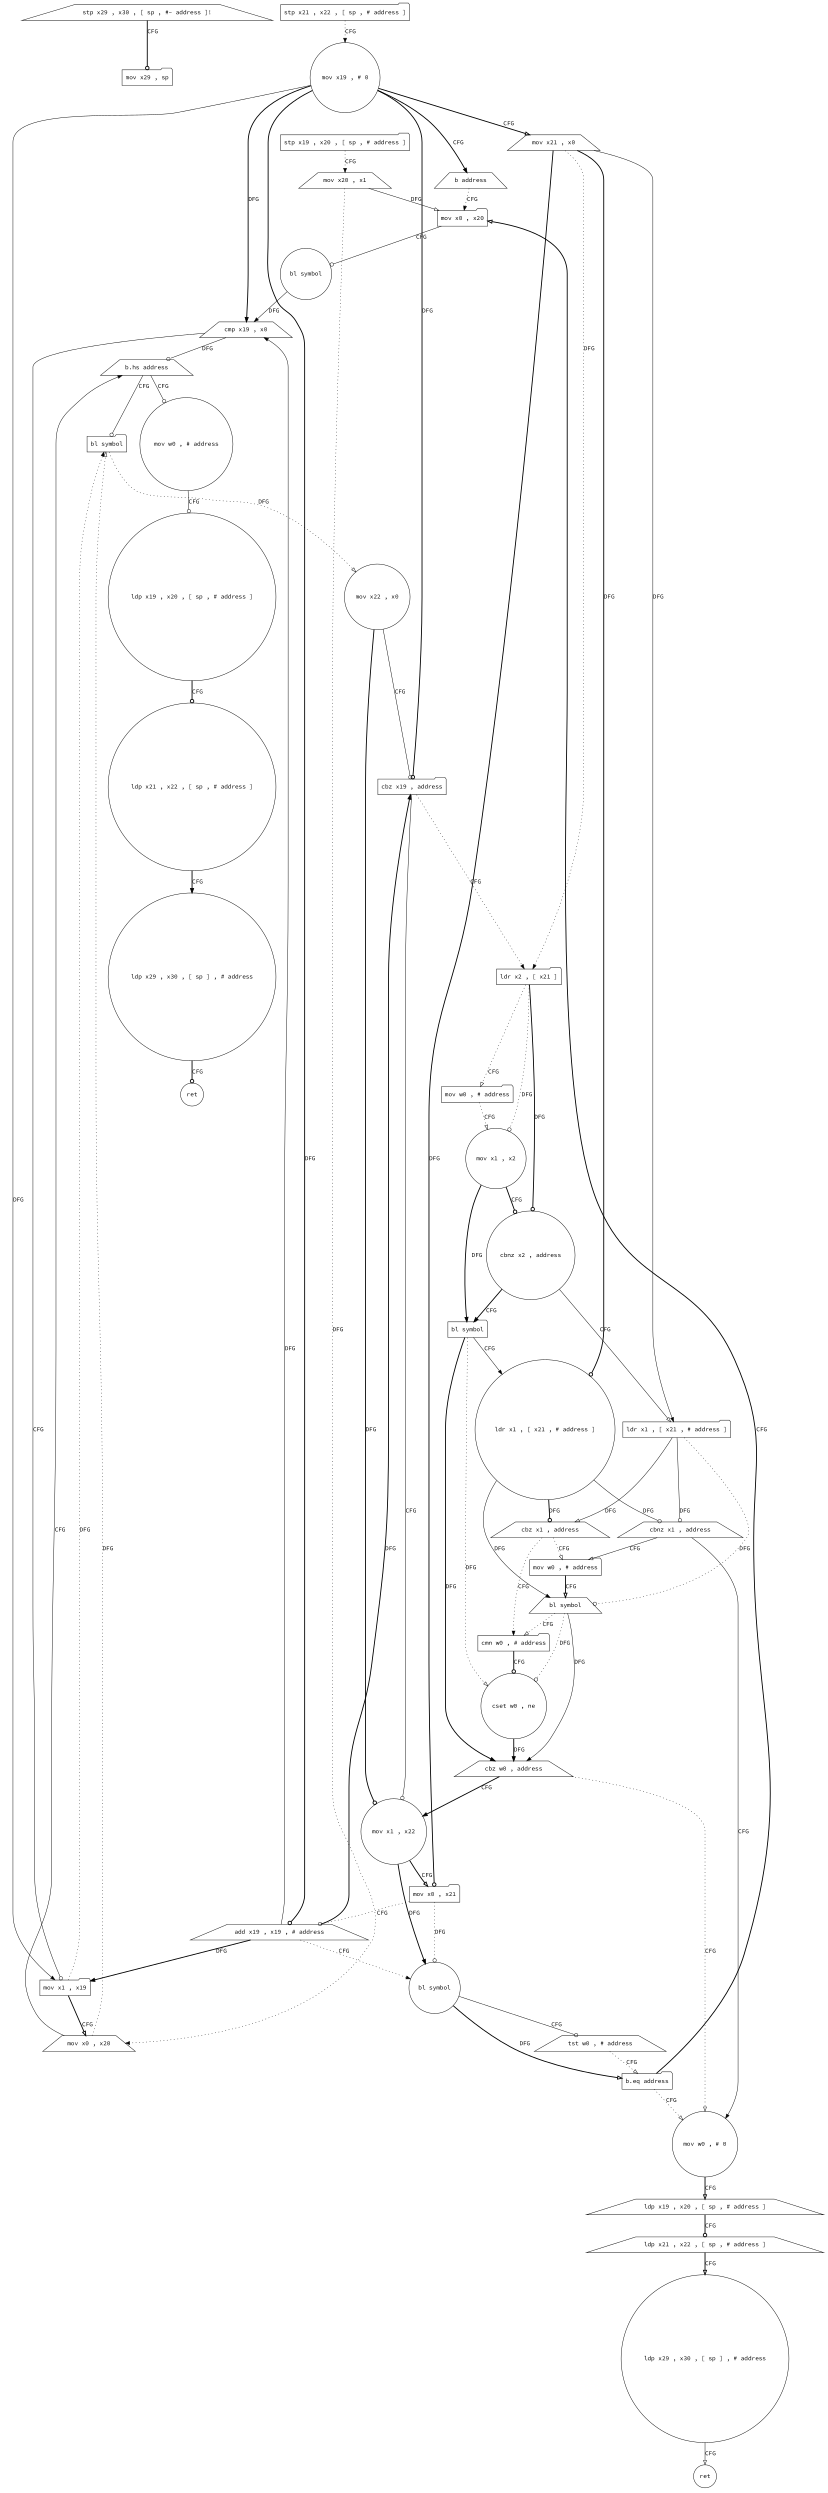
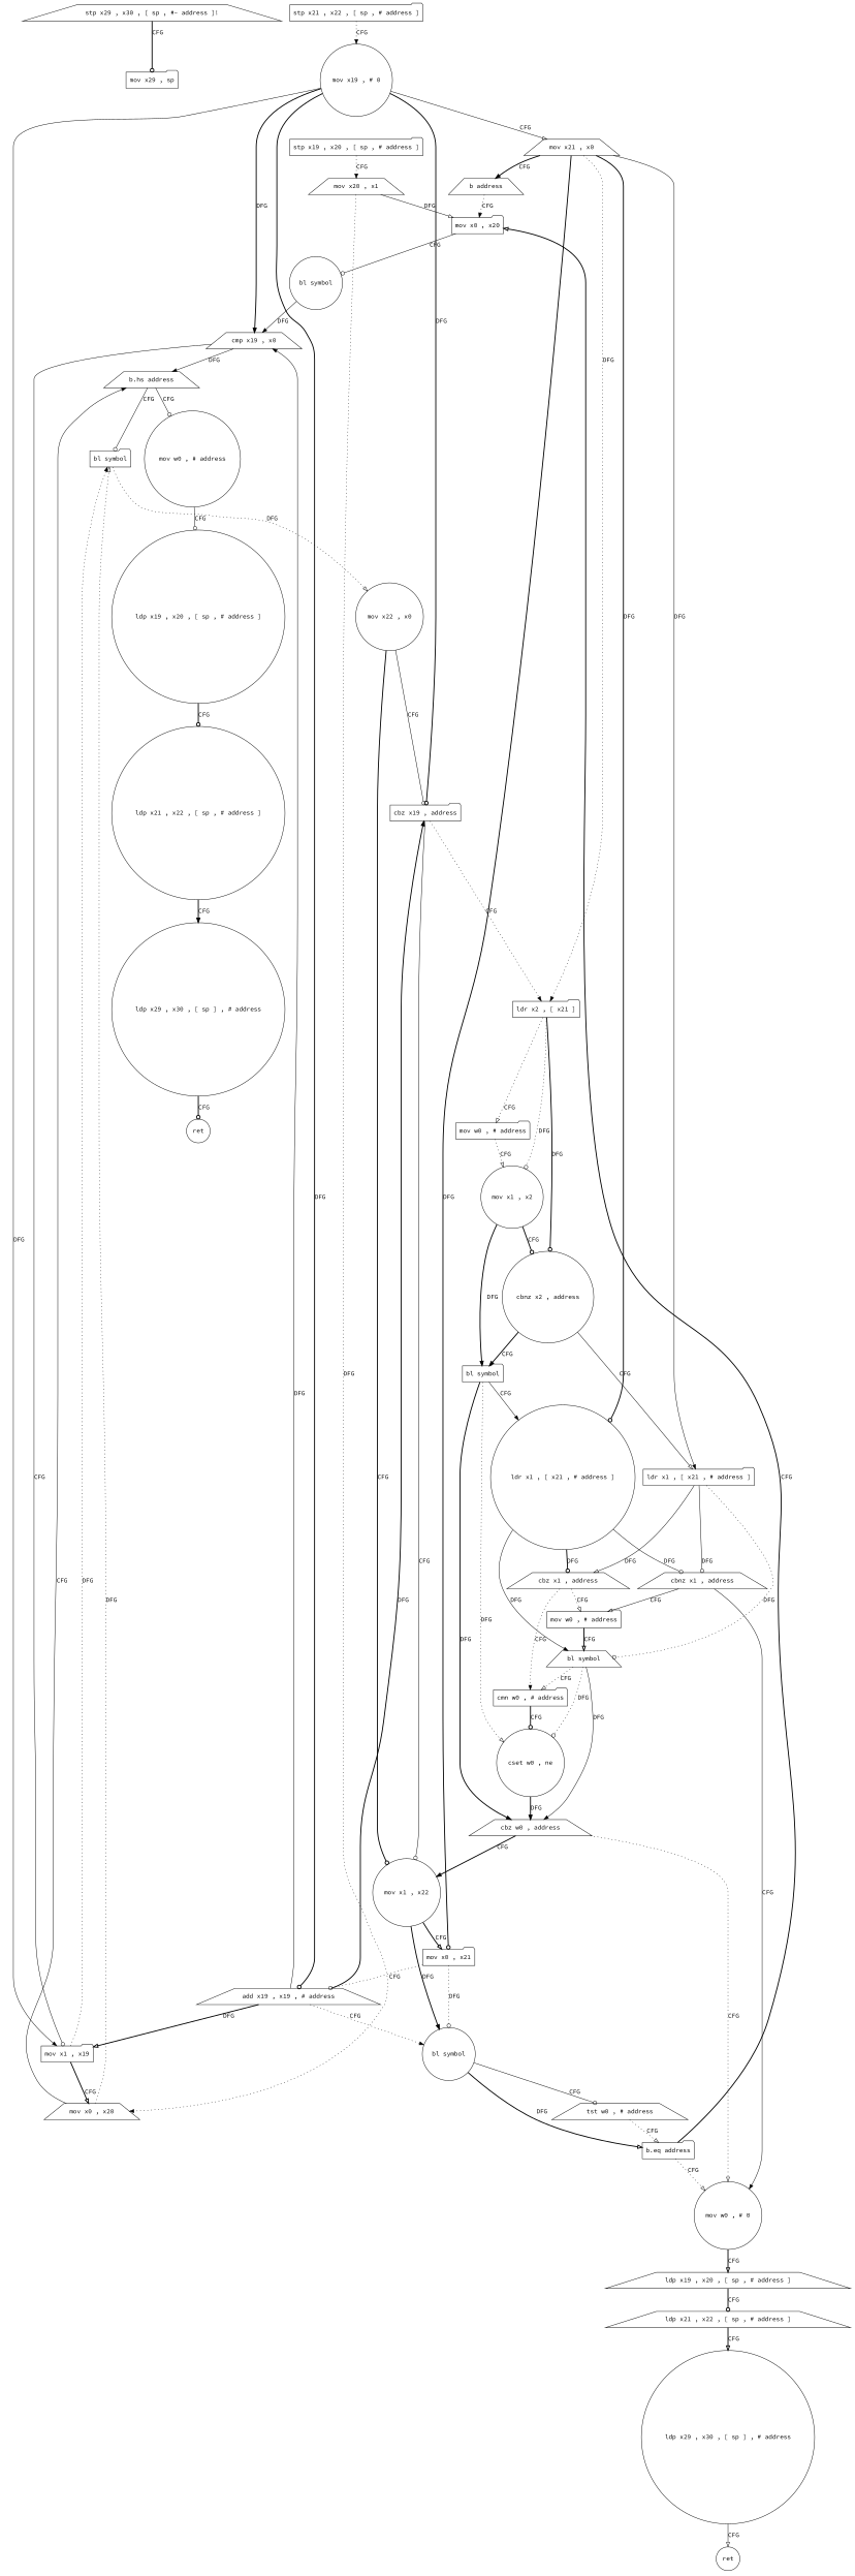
  digraph {
    fontname="Source Code Pro"
    node [fontname="Source Code Pro" shape=circle]
    edge [arrowhead=normal fontname="Source Code Pro" style=bold]
    n1 [label="stp x29 , x30 , [ sp , #- address ]!" shape=trapezium]
    n2 [label="mov x29 , sp" shape=folder]
    n3 [label="stp x19 , x20 , [ sp , # address ]" shape=folder]
    n4 [label="mov x20 , x1" shape=trapezium]
    n5 [label="mov x0 , x20" shape=folder]
    n6 [label="mov x0 , x20" shape=trapezium]
    n7 [label="stp x21 , x22 , [ sp , # address ]" shape=folder]
    n8 [label="mov x19 , # 0"]
    n9 [label="bl symbol"]
    n10 [label="b.hs address" shape=trapezium]
    n11 [label="bl symbol" shape=folder]
    n12 [label="mov x21 , x0" shape=trapezium]
    n13 [label="cmp x19 , x0" shape=trapezium]
    n14 [label="mov x1 , x19" shape=folder]
    n15 [label="cbz x19 , address" shape=folder]
    n16 [label="add x19 , x19 , # address" shape=trapezium]
    n17 [label="b address" shape=trapezium]
    n18 [label="ldr x2 , [ x21 ]" shape=folder]
    n19 [label="mov x0 , x21" shape=folder]
    n20 [label="ldr x1 , [ x21 , # address ]" shape=folder]
    n21 [label="ldr x1 , [ x21 , # address ]"]
    n22 [label="mov x1 , x22"]
    n23 [label="bl symbol"]
    n24 [label="mov w0 , # address" shape=folder]
    n25 [label="mov x1 , x2"]
    n26 [label="cbnz x2 , address"]
    n27 [label="cbz x1 , address" shape=trapezium]
    n28 [label="cbnz x1 , address" shape=trapezium]
    n29 [label="bl symbol" shape=trapezium]
    n30 [label="mov w0 , # address"]
    n31 [label="mov x22 , x0"]
    n32 [label="ldp x19 , x20 , [ sp , # address ]"]
    n33 [label="ldp x21 , x22 , [ sp , # address ]"]
    n34 [label="ldp x29 , x30 , [ sp ] , # address"]
    n35 [label=ret]
    n36 [label="tst w0 , # address" shape=trapezium]
    n37 [label="b.eq address" shape=folder]
    n38 [label="bl symbol" shape=folder]
    n39 [label="mov w0 , # 0"]
    n40 [label="ldp x19 , x20 , [ sp , # address ]" shape=trapezium]
    n41 [label="ldp x21 , x22 , [ sp , # address ]" shape=trapezium]
    n42 [label="cset w0 , ne"]
    n43 [label="cbz w0 , address" shape=trapezium]
    n44 [label="cmn w0 , # address" shape=folder]
    n45 [label="mov w0 , # address" shape=folder]
    n46 [label="ldp x29 , x30 , [ sp ] , # address"]
    n47 [label=ret]
    n1 -> n2 [arrowhead=odot label=CFG]
    n3 -> n4 [label=CFG style=dotted]
    n4 -> n5 [arrowhead=onormal label=DFG style=solid]
    n4 -> n6 [label=DFG style=dotted]
    n5 -> n9 [arrowhead=odot label=CFG style=solid]
    n6 -> n10 [label=CFG style=solid]
    n6 -> n11 [arrowhead=onormal label=DFG style=dotted]
    n7 -> n8 [label=CFG style=dotted]
-   n8 -> n12 [arrowhead=onormal label=CFG]
+   n8 -> n12 [arrowhead=onormal label=CFG style=solid]
    n8 -> n13 [label=DFG]
    n8 -> n14 [label=DFG style=solid]
    n8 -> n15 [arrowhead=odot label=DFG]
    n8 -> n16 [arrowhead=odot label=DFG]
    n9 -> n13 [label=DFG style=solid]
    n10 -> n11 [arrowhead=odot label=CFG style=solid]
    n10 -> n30 [arrowhead=odot label=CFG style=solid]
    n11 -> n31 [arrowhead=onormal label=DFG style=dotted]
-   n8 -> n17 [label=CFG]
+   n12 -> n17 [label=CFG]
    n12 -> n18 [label=DFG style=dotted]
    n12 -> n19 [arrowhead=odot label=DFG]
    n12 -> n20 [label=DFG style=solid]
    n12 -> n21 [arrowhead=odot label=DFG]
-   n13 -> n10 [arrowhead=odot label=DFG style=solid]
+   n13 -> n10 [label=DFG style=solid]
    n13 -> n14 [arrowhead=odot label=CFG style=solid]
    n14 -> n6 [arrowhead=onormal label=CFG]
    n14 -> n11 [label=DFG style=dotted]
    n15 -> n18 [label=CFG style=dotted]
    n15 -> n22 [arrowhead=odot label=CFG style=solid]
    n16 -> n13 [label=DFG style=solid]
-   n16 -> n14 [label=DFG]
+   n16 -> n14 [arrowhead=onormal label=DFG]
    n16 -> n15 [label=DFG]
    n16 -> n23 [label=CFG style=dotted]
    n17 -> n5 [label=CFG style=dotted]
    n18 -> n24 [arrowhead=onormal label=CFG style=dotted]
    n18 -> n25 [arrowhead=odot label=DFG style=dotted]
    n18 -> n26 [arrowhead=odot label=DFG]
    n19 -> n16 [arrowhead=odot label=CFG style=dotted]
    n19 -> n23 [arrowhead=odot label=DFG style=dotted]
    n20 -> n27 [arrowhead=onormal label=DFG style=solid]
    n20 -> n28 [arrowhead=odot label=DFG style=solid]
    n20 -> n29 [arrowhead=odot label=DFG style=dotted]
    n21 -> n27 [arrowhead=odot label=DFG]
    n21 -> n28 [arrowhead=odot label=DFG style=solid]
    n21 -> n29 [label=DFG style=solid]
    n22 -> n19 [arrowhead=onormal label=CFG]
    n22 -> n23 [label=DFG]
    n23 -> n36 [arrowhead=odot label=CFG style=solid]
    n23 -> n37 [arrowhead=onormal label=DFG]
    n24 -> n25 [arrowhead=onormal label=CFG style=dotted]
    n25 -> n26 [arrowhead=odot label=CFG]
    n25 -> n38 [label=DFG]
    n26 -> n20 [arrowhead=onormal label=CFG style=solid]
    n26 -> n38 [label=CFG]
    n27 -> n44 [label=CFG style=dotted]
    n27 -> n45 [arrowhead=onormal label=CFG style=dotted]
    n28 -> n39 [label=CFG style=solid]
    n28 -> n45 [arrowhead=onormal label=CFG style=solid]
    n29 -> n42 [arrowhead=odot label=DFG style=dotted]
    n29 -> n43 [label=DFG style=solid]
    n29 -> n44 [arrowhead=onormal label=CFG style=dotted]
    n30 -> n32 [arrowhead=odot label=CFG style=solid]
    n31 -> n15 [arrowhead=odot label=CFG style=solid]
-   n31 -> n22 [arrowhead=odot label=DFG]
+   n31 -> n22 [arrowhead=odot label=CFG]
    n32 -> n33 [arrowhead=odot label=CFG]
    n33 -> n34 [label=CFG]
    n34 -> n35 [arrowhead=odot label=CFG]
    n36 -> n37 [arrowhead=onormal label=CFG style=dotted]
    n37 -> n5 [arrowhead=onormal label=CFG]
    n37 -> n39 [arrowhead=onormal label=CFG style=dotted]
    n38 -> n21 [label=CFG style=solid]
    n38 -> n42 [arrowhead=onormal label=DFG style=dotted]
    n38 -> n43 [label=DFG]
    n39 -> n40 [arrowhead=onormal label=CFG]
    n40 -> n41 [arrowhead=odot label=CFG]
    n41 -> n46 [arrowhead=onormal label=CFG]
    n42 -> n43 [label=DFG]
    n43 -> n22 [label=CFG]
    n43 -> n39 [arrowhead=onormal label=CFG style=dotted]
    n44 -> n42 [arrowhead=odot label=CFG]
    n45 -> n29 [arrowhead=onormal label=CFG]
    n46 -> n47 [arrowhead=onormal label=CFG style=solid]
  }
